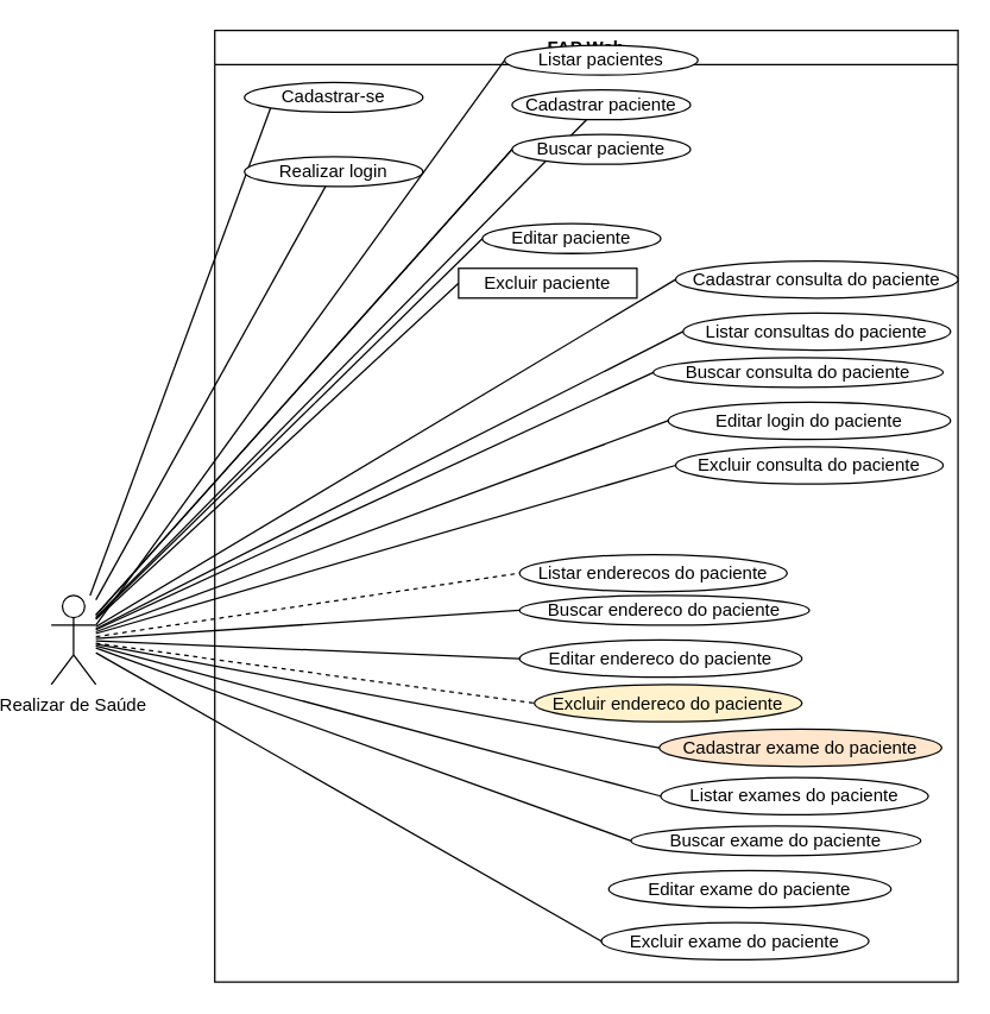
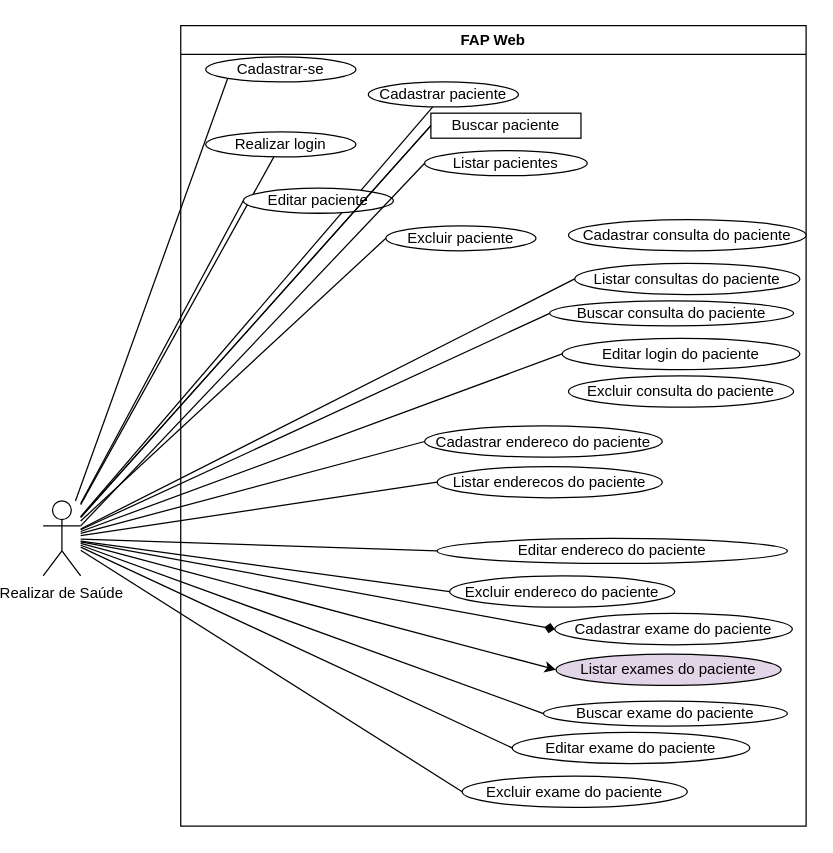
  <mxCell id="0" />
  <mxCell id="1" parent="0" />
  <mxCell id="2" value="Realizar de Saúde" style="shape=umlActor;verticalLabelPosition=bottom;verticalAlign=top;" parent="1" vertex="1"><mxGeometry x="20" y="400" width="30" height="60" as="geometry" /></mxCell>
  <mxCell id="3" style="endArrow=none;" parent="1" source="2" target="9" edge="1"><mxGeometry relative="1" as="geometry" /></mxCell>
+ <mxCell id="4" style="endArrow=none;entryX=0;entryY=0.5;entryDx=0;entryDy=0;" parent="1" source="2" target="20" edge="1"><mxGeometry relative="1" as="geometry"><mxPoint x="251.06" y="564.16" as="targetPoint" /></mxGeometry></mxCell>
  <mxCell id="5" style="endArrow=none;" parent="1" source="2" target="11" edge="1"><mxGeometry relative="1" as="geometry" /></mxCell>
  <mxCell id="6" style="endArrow=none;entryX=0;entryY=1;entryDx=0;entryDy=0;" edge="1" parent="1" source="2" target="8"><mxGeometry relative="1" as="geometry"><mxPoint x="140" y="371" as="sourcePoint" /><mxPoint x="341" y="320" as="targetPoint" /></mxGeometry></mxCell>
  <mxCell id="7" value="FAP Web" style="swimlane;whiteSpace=wrap;html=1;" vertex="1" parent="1"><mxGeometry x="130" y="20" width="500" height="640" as="geometry" /></mxCell>
- <mxCell id="8" value="Cadastrar-se" style="ellipse;whiteSpace=wrap;html=1;" vertex="1" parent="7"><mxGeometry x="20" y="35" width="120" height="20" as="geometry" /></mxCell>
+ <mxCell id="8" value="Cadastrar-se" style="ellipse;whiteSpace=wrap;html=1;" vertex="1" parent="7"><mxGeometry x="20" y="25" width="120" height="20" as="geometry" /></mxCell>
  <mxCell id="9" value="Realizar login" style="ellipse;whiteSpace=wrap;html=1;" parent="7" vertex="1"><mxGeometry x="20" y="85" width="120" height="20" as="geometry" /></mxCell>
- <mxCell id="10" value="Listar pacientes" style="ellipse;whiteSpace=wrap;html=1;" parent="7" vertex="1"><mxGeometry x="195" y="10" width="130" height="20" as="geometry" /></mxCell>
- <mxCell id="11" value="Cadastrar paciente" style="ellipse;whiteSpace=wrap;html=1;" parent="7" vertex="1"><mxGeometry x="200" y="40" width="120" height="20" as="geometry" /></mxCell>
- <mxCell id="12" value="Editar paciente" style="ellipse;whiteSpace=wrap;html=1;" vertex="1" parent="7"><mxGeometry x="180" y="130" width="120" height="20" as="geometry" /></mxCell>
- <mxCell id="13" value="Excluir paciente" style="whiteSpace=wrap;html=1;rounded=0;" vertex="1" parent="7"><mxGeometry x="164" y="160" width="120" height="20" as="geometry" /></mxCell>
+ <mxCell id="10" value="Listar pacientes" style="ellipse;whiteSpace=wrap;html=1;" parent="7" vertex="1"><mxGeometry x="195" y="100" width="130" height="20" as="geometry" /></mxCell>
+ <mxCell id="11" value="Cadastrar paciente" style="ellipse;whiteSpace=wrap;html=1;" parent="7" vertex="1"><mxGeometry x="150" y="45" width="120" height="20" as="geometry" /></mxCell>
+ <mxCell id="12" value="Editar paciente" style="ellipse;whiteSpace=wrap;html=1;" vertex="1" parent="7"><mxGeometry x="50" y="130" width="120" height="20" as="geometry" /></mxCell>
+ <mxCell id="13" value="Excluir paciente" style="ellipse;whiteSpace=wrap;html=1;" vertex="1" parent="7"><mxGeometry x="164" y="160" width="120" height="20" as="geometry" /></mxCell>
  <mxCell id="14" value="Listar consultas do paciente" style="ellipse;whiteSpace=wrap;html=1;" vertex="1" parent="7"><mxGeometry x="315" y="190" width="180" height="25" as="geometry" /></mxCell>
  <mxCell id="15" value="Cadastrar consulta do paciente" style="ellipse;whiteSpace=wrap;html=1;" vertex="1" parent="7"><mxGeometry x="310" y="155" width="190" height="25" as="geometry" /></mxCell>
  <mxCell id="16" value="Buscar consulta do paciente" style="ellipse;whiteSpace=wrap;html=1;" vertex="1" parent="7"><mxGeometry x="295" y="220" width="195" height="20" as="geometry" /></mxCell>
  <mxCell id="17" value="Editar login do paciente" style="ellipse;whiteSpace=wrap;html=1;" vertex="1" parent="7"><mxGeometry x="305" y="250" width="190" height="25" as="geometry" /></mxCell>
  <mxCell id="18" value="Excluir consulta do paciente" style="ellipse;whiteSpace=wrap;html=1;" vertex="1" parent="7"><mxGeometry x="310" y="280" width="180" height="25" as="geometry" /></mxCell>
  <mxCell id="19" value="Listar enderecos do paciente" style="ellipse;whiteSpace=wrap;html=1;" vertex="1" parent="7"><mxGeometry x="205" y="352.5" width="180" height="25" as="geometry" /></mxCell>
- <mxCell id="21" value="Buscar endereco do paciente" style="ellipse;whiteSpace=wrap;html=1;" vertex="1" parent="7"><mxGeometry x="205" y="380" width="195" height="20" as="geometry" /></mxCell>
- <mxCell id="22" value="Editar endereco do paciente" style="ellipse;whiteSpace=wrap;html=1;" vertex="1" parent="7"><mxGeometry x="205" y="410" width="190" height="25" as="geometry" /></mxCell>
- <mxCell id="23" value="Excluir endereco do paciente" style="ellipse;whiteSpace=wrap;html=1;fillColor=#fff2cc;" vertex="1" parent="7"><mxGeometry x="215" y="440" width="180" height="25" as="geometry" /></mxCell>
- <mxCell id="24" value="Buscar paciente" style="ellipse;whiteSpace=wrap;html=1;" vertex="1" parent="7"><mxGeometry x="200" y="70" width="120" height="20" as="geometry" /></mxCell>
- <mxCell id="25" value="Listar exames do paciente" style="ellipse;whiteSpace=wrap;html=1;" vertex="1" parent="7"><mxGeometry x="300" y="502.5" width="180" height="25" as="geometry" /></mxCell>
- <mxCell id="26" value="Cadastrar exame do paciente" style="ellipse;whiteSpace=wrap;html=1;fillColor=#ffe6cc;" vertex="1" parent="7"><mxGeometry x="299" y="470" width="190" height="25" as="geometry" /></mxCell>
- <mxCell id="27" value="Buscar exame do paciente" style="ellipse;whiteSpace=wrap;html=1;" vertex="1" parent="7"><mxGeometry x="280" y="535" width="195" height="20" as="geometry" /></mxCell>
+ <mxCell id="20" value="Cadastrar endereco do paciente" style="ellipse;whiteSpace=wrap;html=1;" vertex="1" parent="7"><mxGeometry x="195" y="320" width="190" height="25" as="geometry" /></mxCell>
+ <mxCell id="22" value="Editar endereco do paciente" style="ellipse;whiteSpace=wrap;html=1;" vertex="1" parent="7"><mxGeometry x="205" y="410" width="280" height="20" as="geometry" /></mxCell>
+ <mxCell id="23" value="Excluir endereco do paciente" style="ellipse;whiteSpace=wrap;html=1;" vertex="1" parent="7"><mxGeometry x="215" y="440" width="180" height="25" as="geometry" /></mxCell>
+ <mxCell id="24" value="Buscar paciente" style="whiteSpace=wrap;html=1;rounded=0;" vertex="1" parent="7"><mxGeometry x="200" y="70" width="120" height="20" as="geometry" /></mxCell>
+ <mxCell id="25" value="Listar exames do paciente" style="ellipse;whiteSpace=wrap;html=1;fillColor=#e1d5e7;" vertex="1" parent="7"><mxGeometry x="300" y="502.5" width="180" height="25" as="geometry" /></mxCell>
+ <mxCell id="26" value="Cadastrar exame do paciente" style="ellipse;whiteSpace=wrap;html=1;" vertex="1" parent="7"><mxGeometry x="299" y="470" width="190" height="25" as="geometry" /></mxCell>
+ <mxCell id="27" value="Buscar exame do paciente" style="ellipse;whiteSpace=wrap;html=1;" vertex="1" parent="7"><mxGeometry x="290" y="540" width="195" height="20" as="geometry" /></mxCell>
  <mxCell id="28" value="Editar exame do paciente" style="ellipse;whiteSpace=wrap;html=1;" vertex="1" parent="7"><mxGeometry x="265" y="565" width="190" height="25" as="geometry" /></mxCell>
- <mxCell id="29" value="Excluir exame do paciente" style="ellipse;whiteSpace=wrap;html=1;" vertex="1" parent="7"><mxGeometry x="260" y="600" width="180" height="25" as="geometry" /></mxCell>
+ <mxCell id="29" value="Excluir exame do paciente" style="ellipse;whiteSpace=wrap;html=1;" vertex="1" parent="7"><mxGeometry x="225" y="600" width="180" height="25" as="geometry" /></mxCell>
  <mxCell id="30" style="endArrow=none;entryX=0;entryY=0.5;entryDx=0;entryDy=0;exitX=1;exitY=0.333;exitDx=0;exitDy=0;exitPerimeter=0;" edge="1" parent="1" source="2" target="10"><mxGeometry relative="1" as="geometry"><mxPoint x="40" y="400" as="sourcePoint" /><mxPoint x="421" y="571" as="targetPoint" /></mxGeometry></mxCell>
  <mxCell id="31" style="endArrow=none;entryX=0;entryY=0.5;entryDx=0;entryDy=0;" edge="1" parent="1" source="2" target="24"><mxGeometry relative="1" as="geometry"><mxPoint x="270" y="490" as="sourcePoint" /><mxPoint x="440" y="390" as="targetPoint" /></mxGeometry></mxCell>
  <mxCell id="32" style="endArrow=none;entryX=0;entryY=0.5;entryDx=0;entryDy=0;" edge="1" parent="1" source="2" target="12"><mxGeometry relative="1" as="geometry"><mxPoint x="240" y="480" as="sourcePoint" /><mxPoint x="451.06" y="633.16" as="targetPoint" /></mxGeometry></mxCell>
  <mxCell id="33" style="endArrow=none;entryX=0;entryY=0.5;entryDx=0;entryDy=0;" edge="1" parent="1" source="2" target="13"><mxGeometry relative="1" as="geometry"><mxPoint x="330" y="429" as="sourcePoint" /><mxPoint x="700" y="410" as="targetPoint" /></mxGeometry></mxCell>
- <mxCell id="34" style="endArrow=none;entryX=0;entryY=0.5;entryDx=0;entryDy=0;" edge="1" parent="1" source="2" target="15"><mxGeometry relative="1" as="geometry"><mxPoint x="270" y="470" as="sourcePoint" /><mxPoint x="441.06" y="630.16" as="targetPoint" /></mxGeometry></mxCell>
  <mxCell id="35" style="endArrow=none;entryX=0;entryY=0.5;entryDx=0;entryDy=0;" edge="1" parent="1" source="2" target="14"><mxGeometry relative="1" as="geometry"><mxPoint x="290" y="520" as="sourcePoint" /><mxPoint x="461.06" y="680.16" as="targetPoint" /></mxGeometry></mxCell>
  <mxCell id="36" style="endArrow=none;entryX=0;entryY=0.5;entryDx=0;entryDy=0;" edge="1" parent="1" source="2" target="16"><mxGeometry relative="1" as="geometry"><mxPoint x="240" y="460" as="sourcePoint" /><mxPoint x="411.06" y="620.16" as="targetPoint" /></mxGeometry></mxCell>
  <mxCell id="37" style="endArrow=none;entryX=0;entryY=0.5;entryDx=0;entryDy=0;" edge="1" parent="1" source="2" target="17"><mxGeometry relative="1" as="geometry"><mxPoint x="300" y="520" as="sourcePoint" /><mxPoint x="471.06" y="680.16" as="targetPoint" /></mxGeometry></mxCell>
- <mxCell id="38" style="endArrow=none;entryX=0;entryY=0.5;entryDx=0;entryDy=0;" edge="1" parent="1" source="2" target="18"><mxGeometry relative="1" as="geometry"><mxPoint x="320" y="540" as="sourcePoint" /><mxPoint x="491.06" y="700.16" as="targetPoint" /></mxGeometry></mxCell>
- <mxCell id="39" style="endArrow=none;entryX=0;entryY=0.5;entryDx=0;entryDy=0;dashed=1;" edge="1" parent="1" source="2" target="19"><mxGeometry relative="1" as="geometry"><mxPoint x="300" y="580" as="sourcePoint" /><mxPoint x="595" y="744" as="targetPoint" /></mxGeometry></mxCell>
- <mxCell id="40" style="endArrow=none;entryX=0;entryY=0.5;entryDx=0;entryDy=0;" edge="1" parent="1" source="2" target="21"><mxGeometry relative="1" as="geometry"><mxPoint x="76" y="412" as="sourcePoint" /><mxPoint x="625" y="794" as="targetPoint" /></mxGeometry></mxCell>
+ <mxCell id="39" style="endArrow=none;entryX=0;entryY=0.5;entryDx=0;entryDy=0;" edge="1" parent="1" source="2" target="19"><mxGeometry relative="1" as="geometry"><mxPoint x="300" y="580" as="sourcePoint" /><mxPoint x="595" y="744" as="targetPoint" /></mxGeometry></mxCell>
  <mxCell id="41" style="endArrow=none;entryX=0;entryY=0.5;entryDx=0;entryDy=0;" edge="1" parent="1" source="2" target="22"><mxGeometry relative="1" as="geometry"><mxPoint x="290" y="620" as="sourcePoint" /><mxPoint x="585" y="784" as="targetPoint" /></mxGeometry></mxCell>
- <mxCell id="42" style="endArrow=none;entryX=0;entryY=0.5;entryDx=0;entryDy=0;dashed=1;" edge="1" parent="1" source="2" target="23"><mxGeometry relative="1" as="geometry"><mxPoint x="280" y="640" as="sourcePoint" /><mxPoint x="575" y="804" as="targetPoint" /></mxGeometry></mxCell>
+ <mxCell id="42" style="endArrow=none;entryX=0;entryY=0.5;entryDx=0;entryDy=0;" edge="1" parent="1" source="2" target="23"><mxGeometry relative="1" as="geometry"><mxPoint x="280" y="640" as="sourcePoint" /><mxPoint x="575" y="804" as="targetPoint" /></mxGeometry></mxCell>
  <mxCell id="43" value="" style="endArrow=none;entryX=0;entryY=0.5;entryDx=0;entryDy=0;" edge="1" parent="1" source="2" target="24"><mxGeometry relative="1" as="geometry"><mxPoint x="50" y="383" as="sourcePoint" /><mxPoint x="385" y="125" as="targetPoint" /></mxGeometry></mxCell>
- <mxCell id="44" style="endArrow=none;entryX=0;entryY=0.5;entryDx=0;entryDy=0;" edge="1" parent="1" source="2" target="26"><mxGeometry relative="1" as="geometry"><mxPoint x="50" y="400" as="sourcePoint" /><mxPoint x="540" y="545" as="targetPoint" /></mxGeometry></mxCell>
- <mxCell id="45" style="endArrow=none;entryX=0;entryY=0.5;entryDx=0;entryDy=0;" edge="1" parent="1" source="2" target="25"><mxGeometry relative="1" as="geometry"><mxPoint x="230" y="530" as="sourcePoint" /><mxPoint x="550" y="605" as="targetPoint" /></mxGeometry></mxCell>
+ <mxCell id="44" style="endArrow=diamond;entryX=0;entryY=0.5;entryDx=0;entryDy=0;" edge="1" parent="1" source="2" target="26"><mxGeometry relative="1" as="geometry"><mxPoint x="50" y="400" as="sourcePoint" /><mxPoint x="540" y="545" as="targetPoint" /></mxGeometry></mxCell>
+ <mxCell id="45" style="endArrow=classic;entryX=0;entryY=0.5;entryDx=0;entryDy=0;" edge="1" parent="1" source="2" target="25"><mxGeometry relative="1" as="geometry"><mxPoint x="230" y="530" as="sourcePoint" /><mxPoint x="550" y="605" as="targetPoint" /></mxGeometry></mxCell>
  <mxCell id="46" style="endArrow=none;entryX=0;entryY=0.5;entryDx=0;entryDy=0;" edge="1" parent="1" source="2" target="27"><mxGeometry relative="1" as="geometry"><mxPoint x="210" y="560" as="sourcePoint" /><mxPoint x="530" y="635" as="targetPoint" /></mxGeometry></mxCell>
+ <mxCell id="47" style="endArrow=none;entryX=0;entryY=0.5;entryDx=0;entryDy=0;" edge="1" parent="1" source="2" target="28"><mxGeometry relative="1" as="geometry"><mxPoint x="45" y="410" as="sourcePoint" /><mxPoint x="500" y="655" as="targetPoint" /></mxGeometry></mxCell>
  <mxCell id="48" style="endArrow=none;entryX=0;entryY=0.5;entryDx=0;entryDy=0;" edge="1" parent="1" source="2" target="29"><mxGeometry relative="1" as="geometry"><mxPoint x="90" y="580" as="sourcePoint" /><mxPoint x="410" y="655" as="targetPoint" /></mxGeometry></mxCell>
